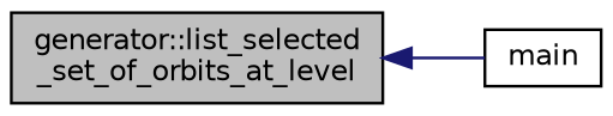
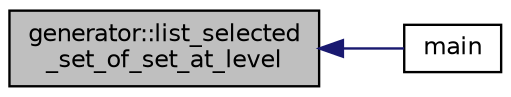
  digraph {
    rankdir=LR
    node [color=black fontname=Helvetica fontsize=10 shape=record style=filled]
-   n1 [fillcolor=grey75 fontcolor=black height=0.2 label="generator::list_selected\l_set_of_orbits_at_level" width=0.4]
+   n1 [fillcolor=grey75 fontcolor=black height=0.2 label="generator::list_selected\l_set_of_set_at_level" width=0.4]
    n2 [fillcolor=white height=0.2 label=main width=0.4]
    n1 -> n2 [color=midnightblue dir=back fontname=Helvetica fontsize=10 labelfontname=Helvetica labelfontsize=10 style=solid]
  }
